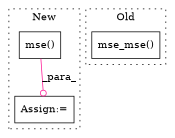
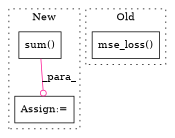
  digraph {
    node [a=75 shape=box]
-   n1 [l="10,1" label="mse()" s="2213,2256"]
+   n1 [l="10,1" label="sum()" s="2213,2256"]
    n2 [a=68 l=3 label="Assign:=" s=2365]
-   n3 [l="11,1" label="mse_mse()" s="2123,2171"]
+   n3 [l="11,1" label="mse_loss()" s="2123,2171"]
    subgraph cluster_1 {
      label=New
      style=dotted
      n1
      n2
    }
    subgraph cluster_2 {
      label=Old
      style=dotted
      n3
    }
    n1 -> n2 [label=_para_ color=deeppink arrowhead=odot]
  }
